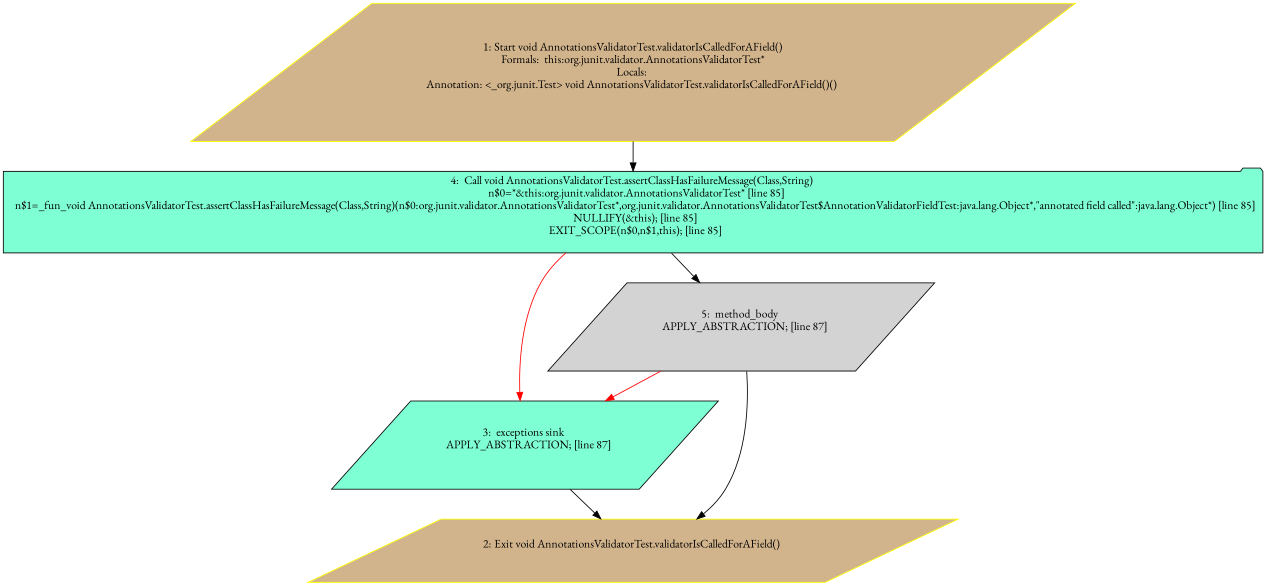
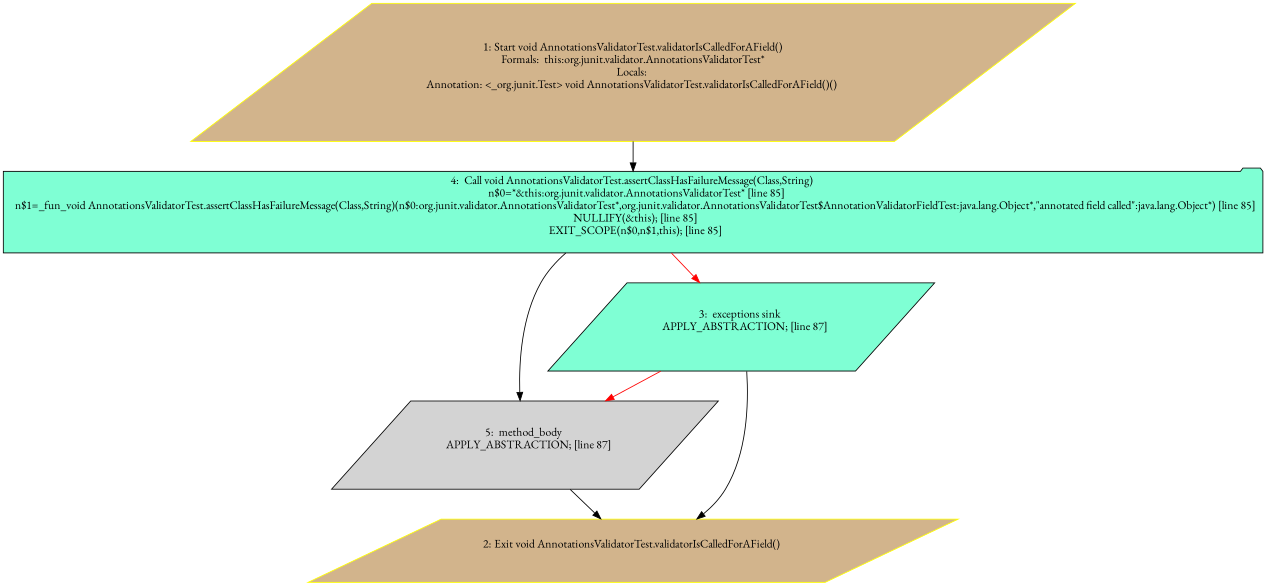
  digraph {
    fontname="EB Garamond"
    node [style=filled fillcolor=tan shape=parallelogram fontname="EB Garamond"]
    edge [fontname="EB Garamond"]
    n1 [color=yellow label="1: Start void AnnotationsValidatorTest.validatorIsCalledForAField()\nFormals:  this:org.junit.validator.AnnotationsValidatorTest*\nLocals: \nAnnotation: <_org.junit.Test> void AnnotationsValidatorTest.validatorIsCalledForAField()() \n  "]
    n2 [label="4:  Call void AnnotationsValidatorTest.assertClassHasFailureMessage(Class,String) \n   n$0=*&this:org.junit.validator.AnnotationsValidatorTest* [line 85]\n  n$1=_fun_void AnnotationsValidatorTest.assertClassHasFailureMessage(Class,String)(n$0:org.junit.validator.AnnotationsValidatorTest*,org.junit.validator.AnnotationsValidatorTest$AnnotationValidatorFieldTest:java.lang.Object*,\"annotated field called\":java.lang.Object*) [line 85]\n  NULLIFY(&this); [line 85]\n  EXIT_SCOPE(n$0,n$1,this); [line 85]\n " shape=folder fillcolor=aquamarine]
    n3 [label="3:  exceptions sink \n   APPLY_ABSTRACTION; [line 87]\n " fillcolor=aquamarine]
    n4 [label="5:  method_body \n   APPLY_ABSTRACTION; [line 87]\n " fillcolor=lightgrey]
    n5 [color=yellow label="2: Exit void AnnotationsValidatorTest.validatorIsCalledForAField() \n  "]
    n1 -> n2
    n2 -> n3 [color=red]
    n2 -> n4
    n3 -> n5
-   n4 -> n3 [color=red]
+   n3 -> n4 [color=red]
    n4 -> n5
  }
